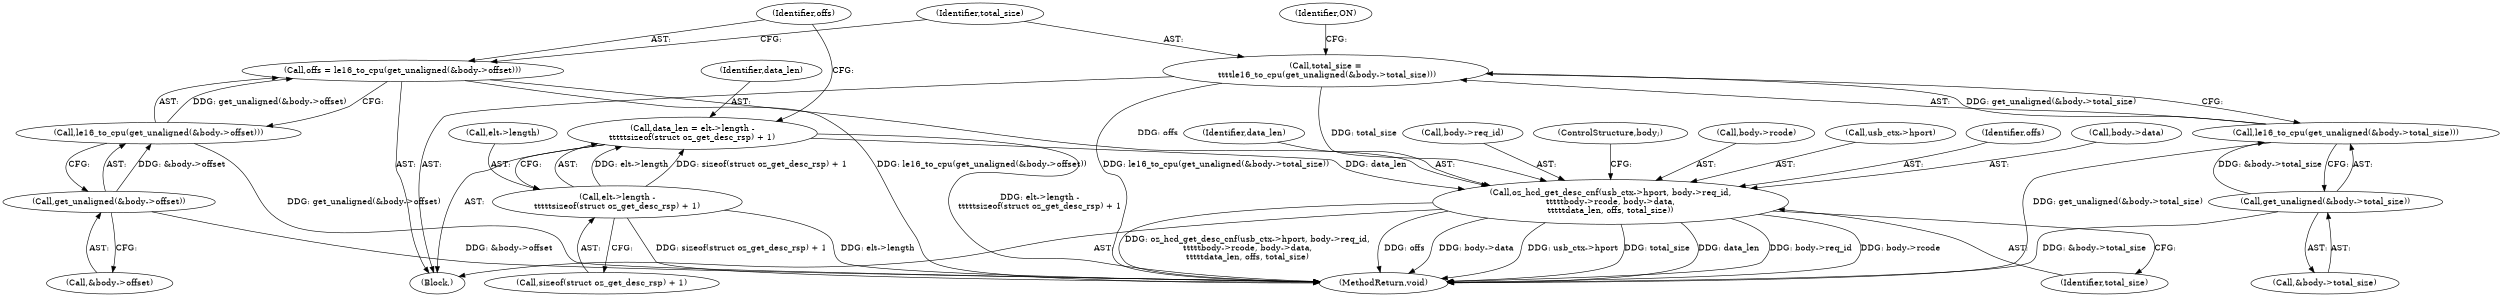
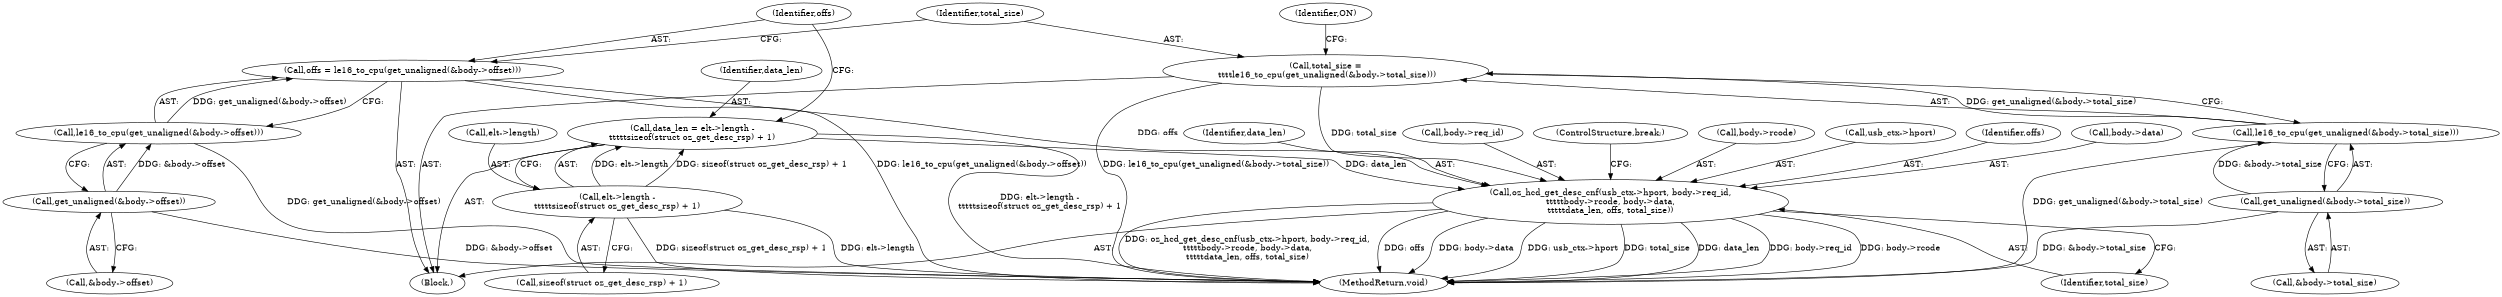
  digraph {
    n1 [label="(Call,oz_hcd_get_desc_cnf(usb_ctx->hport, body->req_id,\n\t\t\t\t\tbody->rcode, body->data,\n\t\t\t\t\tdata_len, offs, total_size))"]
    n2 [label="(Block,)"]
    n3 [label="(Identifier,total_size)"]
    n4 [label="(MethodReturn,void)"]
    n5 [label="(Call,data_len = elt->length -\n\t\t\t\t\tsizeof(struct oz_get_desc_rsp) + 1)"]
    n6 [label="(Call,elt->length -\n\t\t\t\t\tsizeof(struct oz_get_desc_rsp) + 1)"]
    n7 [label="(Call,sizeof(struct oz_get_desc_rsp) + 1)"]
    n8 [label="(Call,offs = le16_to_cpu(get_unaligned(&body->offset)))"]
    n9 [label="(Call,le16_to_cpu(get_unaligned(&body->offset)))"]
    n10 [label="(Call,get_unaligned(&body->offset))"]
    n11 [label="(Call,&body->offset)"]
    n12 [label="(Call,total_size =\n \t\t\t\tle16_to_cpu(get_unaligned(&body->total_size)))"]
    n13 [label="(Call,le16_to_cpu(get_unaligned(&body->total_size)))"]
    n14 [label="(Call,get_unaligned(&body->total_size))"]
    n15 [label="(Call,&body->total_size)"]
    n16 [label="(Identifier,data_len)"]
    n17 [label="(Call,elt->length)"]
    n18 [label="(Call,body->req_id)"]
-   n19 [label="(ControlStructure,body;)"]
+   n19 [label="(ControlStructure,break;)"]
    n20 [label="(Call,body->rcode)"]
    n21 [label="(Identifier,data_len)"]
    n22 [label="(Identifier,ON)"]
    n23 [label="(Call,usb_ctx->hport)"]
    n24 [label="(Identifier,offs)"]
    n25 [label="(Identifier,total_size)"]
    n26 [label="(Identifier,offs)"]
    n27 [label="(Call,body->data)"]
    n1 -> n2 [label="AST: "]
    n1 -> n3 [label="CFG: "]
    n1 -> n4 [label="DDG: oz_hcd_get_desc_cnf(usb_ctx->hport, body->req_id,\n\t\t\t\t\tbody->rcode, body->data,\n\t\t\t\t\tdata_len, offs, total_size)"]
    n1 -> n4 [label="DDG: offs"]
    n1 -> n4 [label="DDG: body->data"]
    n1 -> n4 [label="DDG: usb_ctx->hport"]
    n1 -> n4 [label="DDG: total_size"]
    n1 -> n4 [label="DDG: data_len"]
    n1 -> n4 [label="DDG: body->req_id"]
    n1 -> n4 [label="DDG: body->rcode"]
    n3 -> n1 [label="AST: "]
    n5 -> n1 [label="DDG: data_len"]
    n5 -> n2 [label="AST: "]
    n5 -> n4 [label="DDG: elt->length -\n\t\t\t\t\tsizeof(struct oz_get_desc_rsp) + 1"]
    n5 -> n6 [label="CFG: "]
    n6 -> n4 [label="DDG: sizeof(struct oz_get_desc_rsp) + 1"]
    n6 -> n4 [label="DDG: elt->length"]
    n6 -> n5 [label="AST: "]
    n6 -> n5 [label="DDG: elt->length"]
    n6 -> n5 [label="DDG: sizeof(struct oz_get_desc_rsp) + 1"]
    n6 -> n7 [label="CFG: "]
    n7 -> n6 [label="AST: "]
    n8 -> n1 [label="DDG: offs"]
    n8 -> n2 [label="AST: "]
    n8 -> n4 [label="DDG: le16_to_cpu(get_unaligned(&body->offset))"]
    n8 -> n9 [label="CFG: "]
    n9 -> n4 [label="DDG: get_unaligned(&body->offset)"]
    n9 -> n8 [label="AST: "]
    n9 -> n8 [label="DDG: get_unaligned(&body->offset)"]
    n9 -> n10 [label="CFG: "]
    n10 -> n4 [label="DDG: &body->offset"]
    n10 -> n9 [label="AST: "]
    n10 -> n9 [label="DDG: &body->offset"]
    n10 -> n11 [label="CFG: "]
    n11 -> n10 [label="AST: "]
    n12 -> n1 [label="DDG: total_size"]
    n12 -> n2 [label="AST: "]
    n12 -> n4 [label="DDG: le16_to_cpu(get_unaligned(&body->total_size))"]
    n12 -> n13 [label="CFG: "]
    n13 -> n4 [label="DDG: get_unaligned(&body->total_size)"]
    n13 -> n12 [label="AST: "]
    n13 -> n12 [label="DDG: get_unaligned(&body->total_size)"]
    n13 -> n14 [label="CFG: "]
    n14 -> n4 [label="DDG: &body->total_size"]
    n14 -> n13 [label="AST: "]
    n14 -> n13 [label="DDG: &body->total_size"]
    n14 -> n15 [label="AST: "]
    n15 -> n14 [label="AST: "]
    n16 -> n1 [label="AST: "]
    n17 -> n6 [label="AST: "]
    n18 -> n1 [label="AST: "]
    n19 -> n1 [label="CFG: "]
    n20 -> n1 [label="AST: "]
    n21 -> n5 [label="AST: "]
    n22 -> n12 [label="CFG: "]
    n23 -> n1 [label="AST: "]
    n24 -> n5 [label="CFG: "]
    n24 -> n8 [label="AST: "]
    n25 -> n8 [label="CFG: "]
    n25 -> n12 [label="AST: "]
    n26 -> n1 [label="AST: "]
    n27 -> n1 [label="AST: "]
  }
